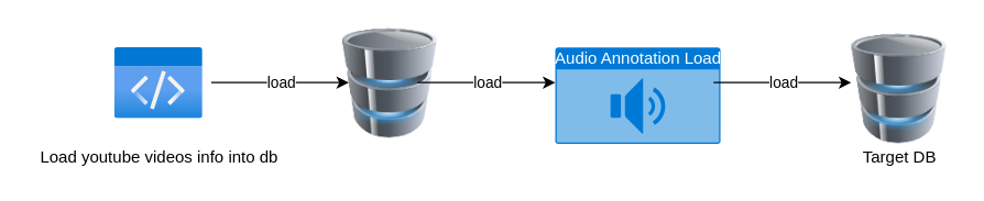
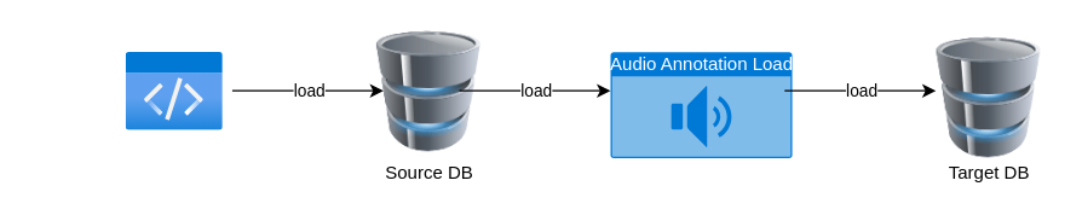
  <mxCell id="0" />
  <mxCell id="1" parent="0" />
  <mxCell id="2" value="" style="image;html=1;image=img/lib/clip_art/computers/Database_128x128.png" vertex="1" parent="1"><mxGeometry x="243" y="20" width="80" height="80" as="geometry" /></mxCell>
  <mxCell id="3" value="" style="aspect=fixed;html=1;points=[];align=center;image;fontSize=12;image=img/lib/azure2/general/Code.svg;" vertex="1" parent="1"><mxGeometry x="83" y="34" width="64" height="52" as="geometry" /></mxCell>
- <mxCell id="4" value="Load youtube videos info into db" style="text;html=1;align=center;verticalAlign=middle;resizable=0;points=[];autosize=1;strokeColor=none;fillColor=none;" vertex="1" parent="1"><mxGeometry x="20" y="104" width="190" height="20" as="geometry" /></mxCell>
  <mxCell id="5" value="" style="endArrow=classic;html=1;rounded=0;" edge="1" parent="1"><mxGeometry relative="1" as="geometry"><mxPoint x="153" y="59.5" as="sourcePoint" /><mxPoint x="253" y="59.5" as="targetPoint" /><Array as="points"><mxPoint x="153" y="59.5" /></Array></mxGeometry></mxCell>
  <mxCell id="6" value="load" style="edgeLabel;resizable=0;html=1;align=center;verticalAlign=middle;" connectable="0" vertex="1" parent="5"><mxGeometry relative="1" as="geometry" /></mxCell>
+ <mxCell id="7" value="Source DB" style="text;html=1;align=center;verticalAlign=middle;resizable=0;points=[];autosize=1;strokeColor=none;fillColor=none;" vertex="1" parent="1"><mxGeometry x="248" y="104" width="70" height="20" as="geometry" /></mxCell>
  <mxCell id="8" value="Audio Annotation Load" style="html=1;strokeColor=none;fillColor=#0079D6;labelPosition=center;verticalLabelPosition=middle;verticalAlign=top;align=center;fontSize=12;outlineConnect=0;spacingTop=-6;fontColor=#FFFFFF;sketch=0;shape=mxgraph.sitemap.audio;" vertex="1" parent="1"><mxGeometry x="403" y="34" width="120" height="70" as="geometry" /></mxCell>
  <mxCell id="9" value="" style="endArrow=classic;html=1;rounded=0;" edge="1" parent="1"><mxGeometry relative="1" as="geometry"><mxPoint x="303" y="59.5" as="sourcePoint" /><mxPoint x="403" y="59.5" as="targetPoint" /><Array as="points"><mxPoint x="303" y="59.5" /></Array></mxGeometry></mxCell>
  <mxCell id="10" value="load" style="edgeLabel;resizable=0;html=1;align=center;verticalAlign=middle;" connectable="0" vertex="1" parent="9"><mxGeometry relative="1" as="geometry" /></mxCell>
  <mxCell id="11" value="" style="endArrow=classic;html=1;rounded=0;" edge="1" parent="1"><mxGeometry relative="1" as="geometry"><mxPoint x="518" y="59.5" as="sourcePoint" /><mxPoint x="618" y="59.5" as="targetPoint" /><Array as="points"><mxPoint x="518" y="59.5" /></Array></mxGeometry></mxCell>
  <mxCell id="12" value="load" style="edgeLabel;resizable=0;html=1;align=center;verticalAlign=middle;" connectable="0" vertex="1" parent="11"><mxGeometry relative="1" as="geometry" /></mxCell>
  <mxCell id="13" value="" style="image;html=1;image=img/lib/clip_art/computers/Database_128x128.png" vertex="1" parent="1"><mxGeometry x="613" y="24" width="80" height="80" as="geometry" /></mxCell>
  <mxCell id="14" value="Target DB" style="text;html=1;align=center;verticalAlign=middle;resizable=0;points=[];autosize=1;strokeColor=none;fillColor=none;" vertex="1" parent="1"><mxGeometry x="618" y="104" width="70" height="20" as="geometry" /></mxCell>
